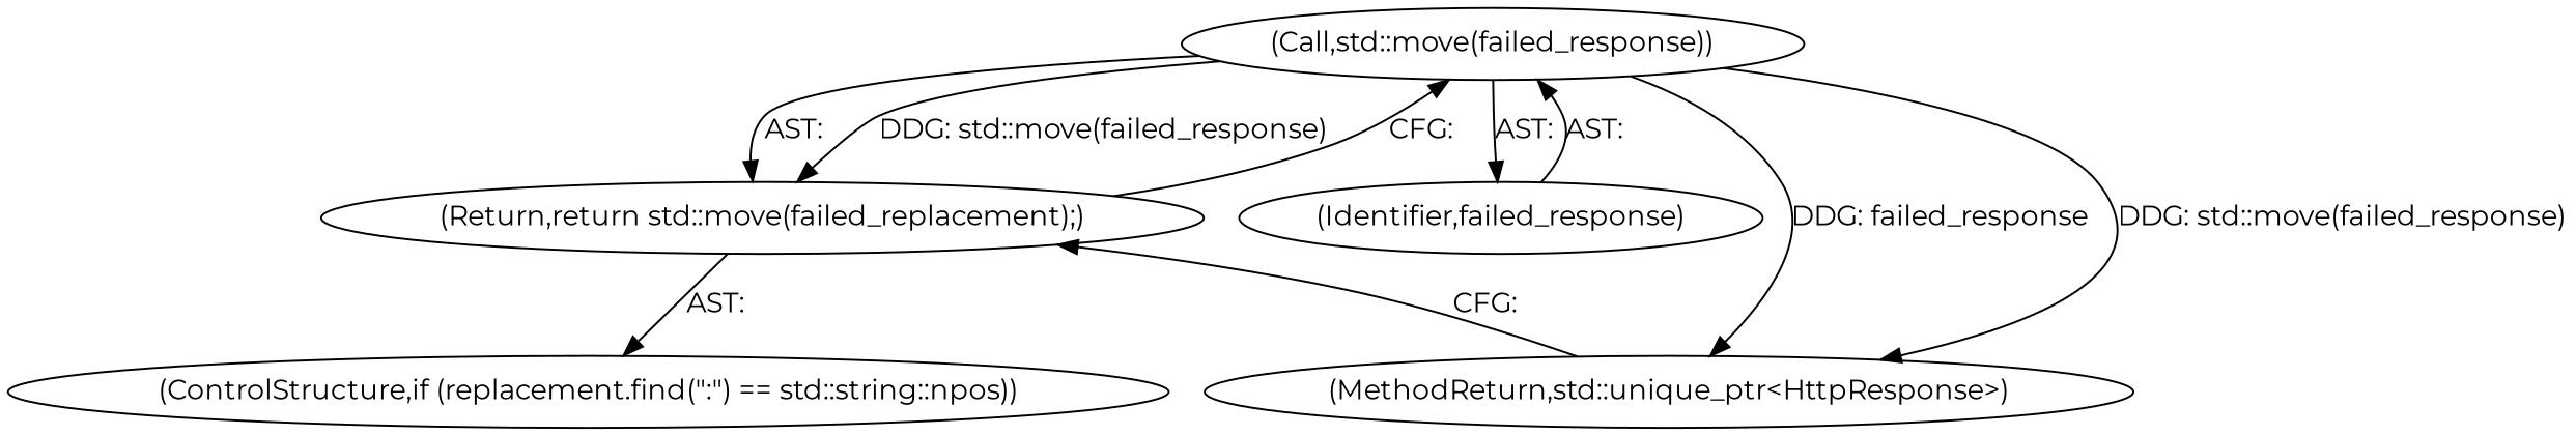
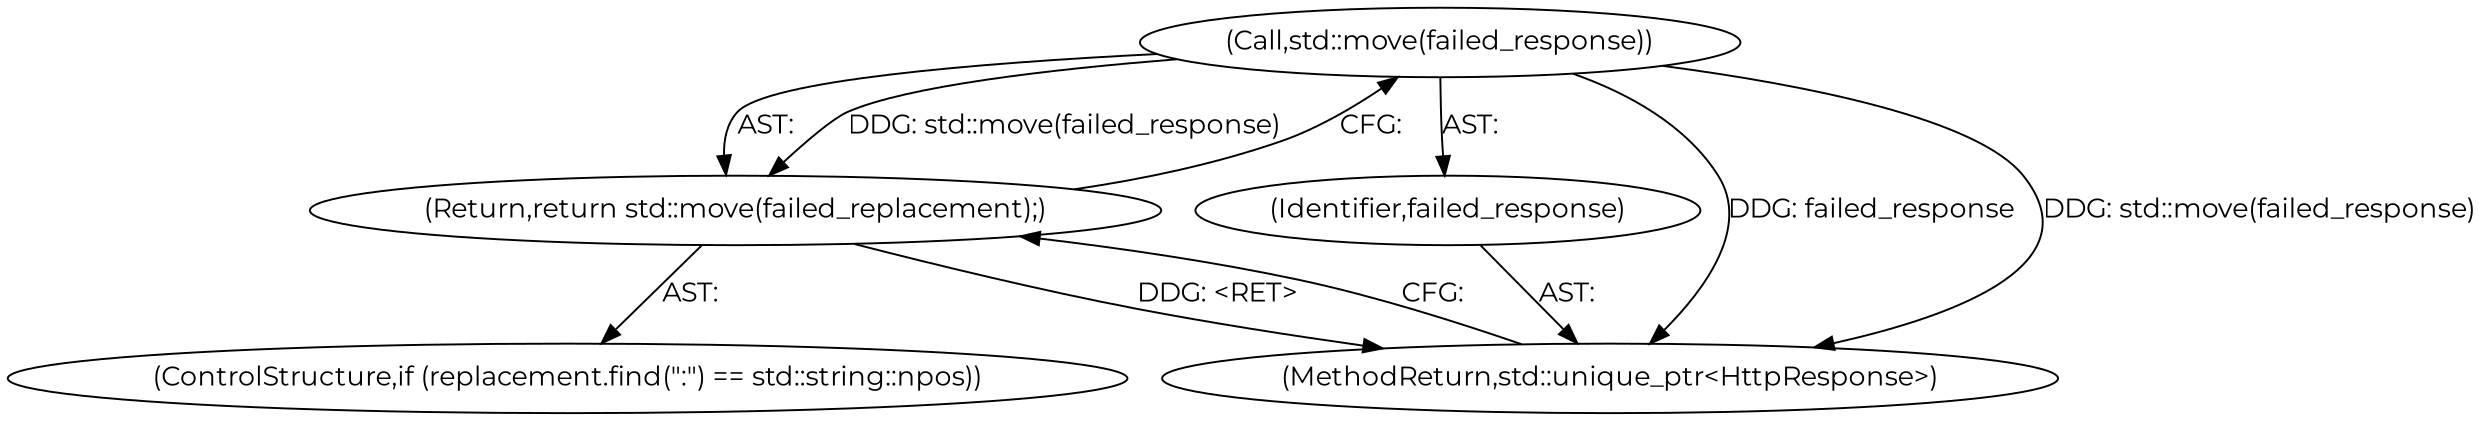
  digraph {
    fontname=Montserrat
    node [fontname=Montserrat]
    edge [fontname=Montserrat]
    n1 [label="(Call,std::move(failed_response))"]
    n2 [label="(Return,return std::move(failed_replacement);)"]
    n3 [label="(Identifier,failed_response)"]
    n4 [label="(MethodReturn,std::unique_ptr<HttpResponse>)"]
    n5 [label="(ControlStructure,if (replacement.find(\":\") == std::string::npos))"]
    n1 -> n2 [label="AST: "]
    n1 -> n2 [label="DDG: std::move(failed_response)"]
    n1 -> n3 [label="AST: "]
    n1 -> n4 [label="DDG: failed_response"]
    n1 -> n4 [label="DDG: std::move(failed_response)"]
    n2 -> n1 [label="CFG: "]
+   n2 -> n4 [label="DDG: <RET>"]
    n2 -> n5 [label="AST: "]
-   n3 -> n1 [label="AST: "]
+   n3 -> n4 [label="AST: "]
    n4 -> n2 [label="CFG: "]
  }
